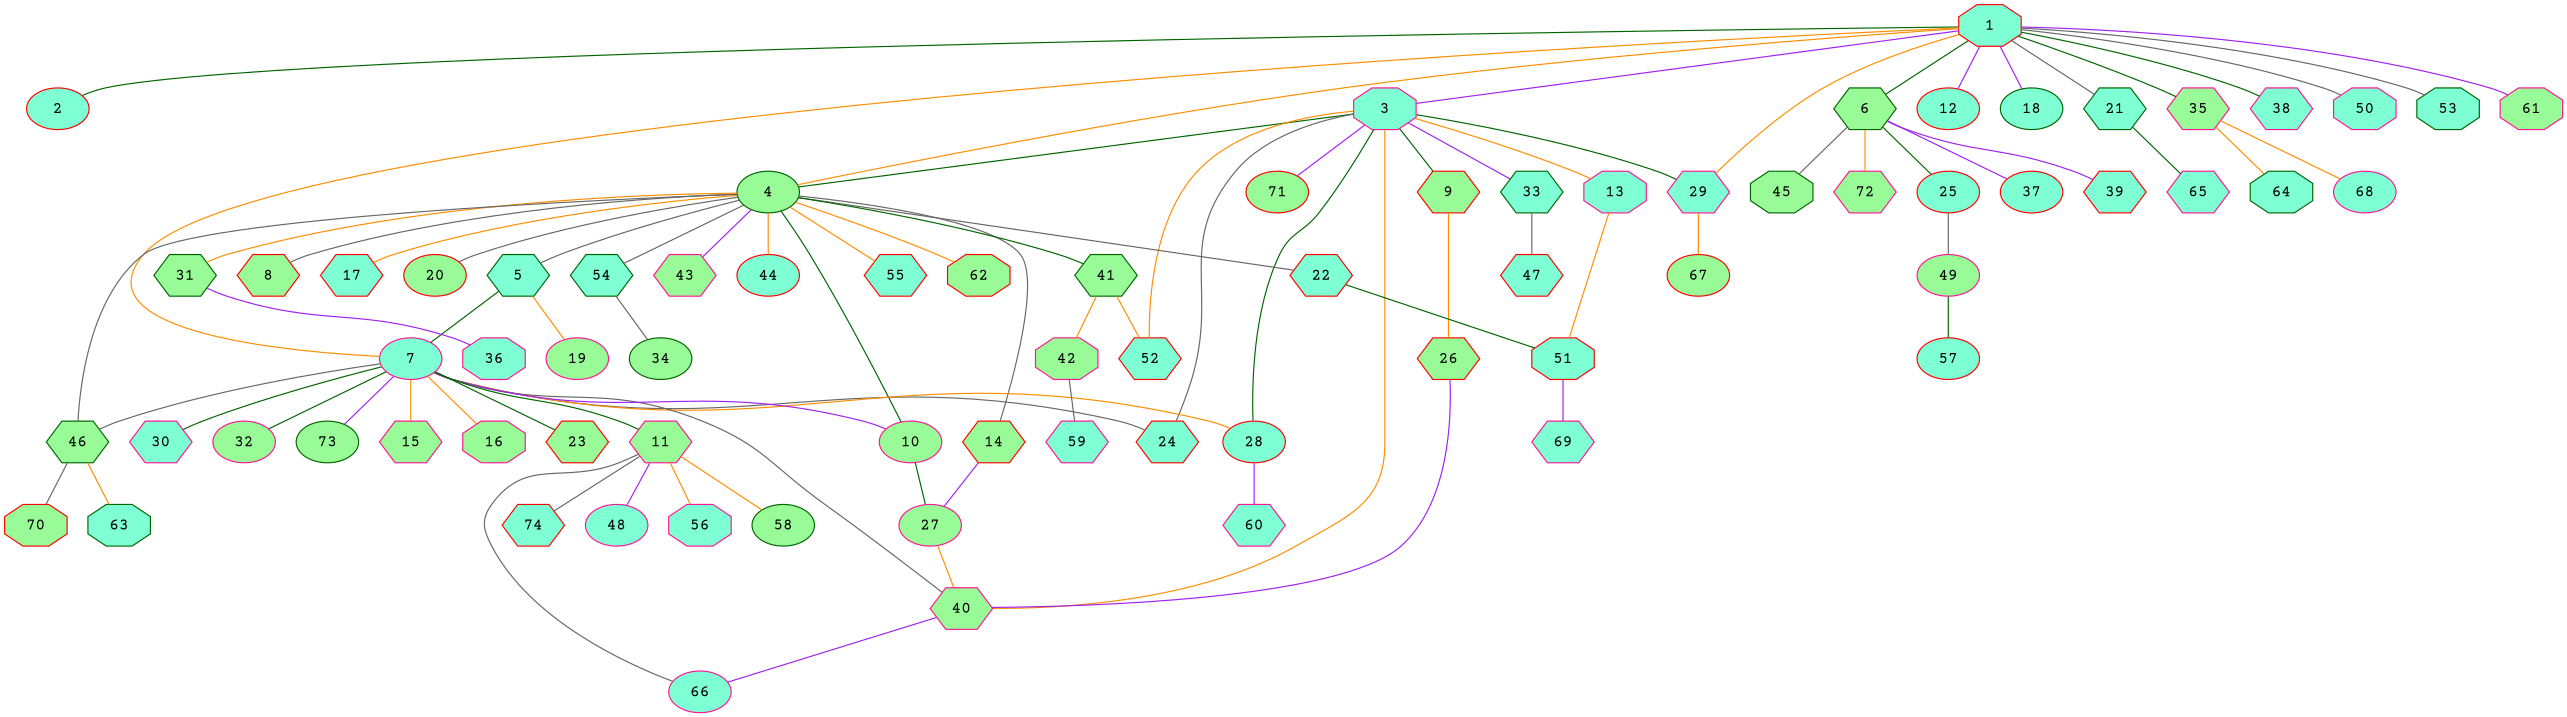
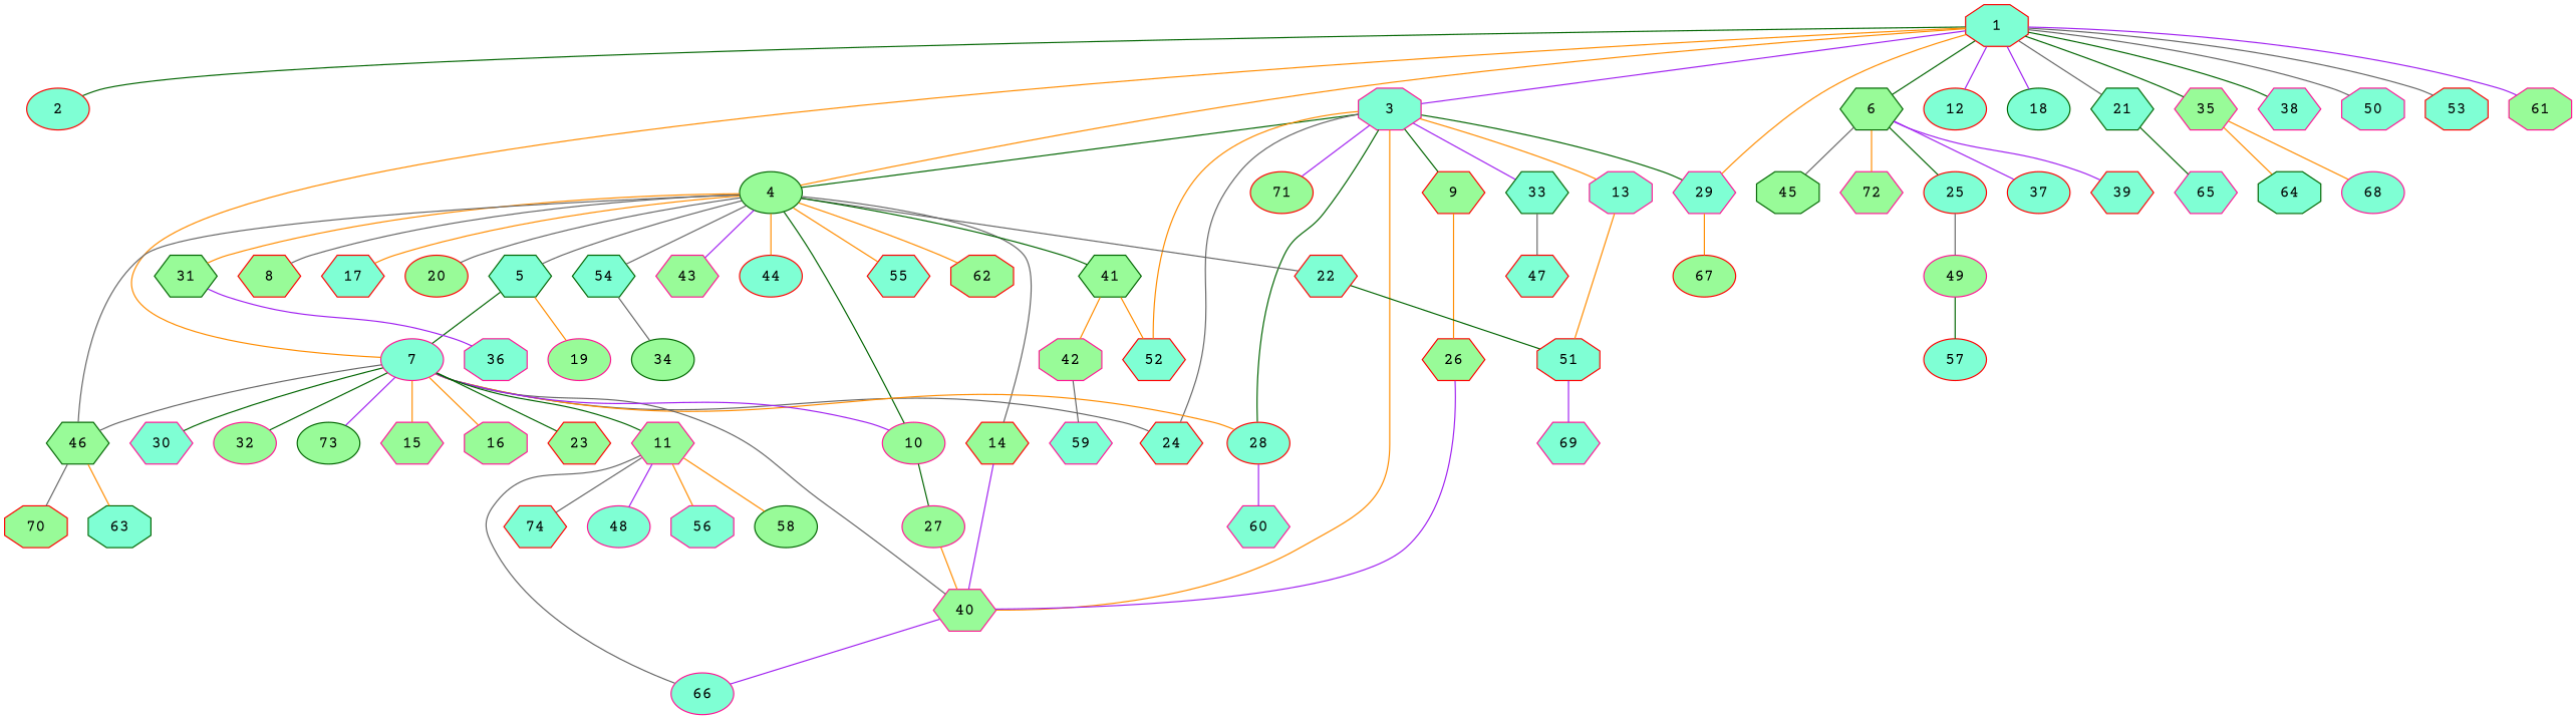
  graph {
    fontname="Courier Prime"
    node [color=deeppink fillcolor=aquamarine fontname="Courier Prime" shape=hexagon style=filled]
    edge [color=darkorange fontname="Courier Prime"]
    1 [color=red shape=octagon]
    2 [color=red shape=ellipse]
    3 [shape=octagon]
    4 [color=darkgreen fillcolor=palegreen shape=ellipse]
    6 [color=darkgreen fillcolor=palegreen]
    7 [shape=ellipse]
    12 [color=red shape=ellipse]
    18 [color=darkgreen shape=ellipse]
    21 [color=darkgreen]
    29
    35 [fillcolor=palegreen]
    38
    50 [shape=octagon]
-   53 [color=darkgreen shape=octagon]
+   53 [color=red shape=octagon]
    61 [fillcolor=palegreen shape=octagon]
    9 [color=red fillcolor=palegreen]
    13 [shape=octagon]
    24 [color=red]
    28 [color=red shape=ellipse]
    33 [color=darkgreen]
    40 [fillcolor=palegreen]
    52 [color=red]
    71 [color=red fillcolor=palegreen shape=ellipse]
    5 [color=darkgreen]
    8 [color=red fillcolor=palegreen]
    10 [fillcolor=palegreen shape=ellipse]
    14 [color=red fillcolor=palegreen]
    17 [color=red]
    20 [color=red fillcolor=palegreen shape=ellipse]
    22 [color=red]
    31 [color=darkgreen fillcolor=palegreen]
    41 [color=darkgreen fillcolor=palegreen]
    43 [fillcolor=palegreen]
    44 [color=red shape=ellipse]
    46 [color=darkgreen fillcolor=palegreen]
    54 [color=darkgreen]
    55 [color=red]
    62 [color=red fillcolor=palegreen shape=octagon]
    25 [color=red shape=ellipse]
    37 [color=red shape=ellipse]
    39 [color=red]
    45 [color=darkgreen fillcolor=palegreen shape=octagon]
    72 [fillcolor=palegreen]
    11 [fillcolor=palegreen]
    15 [fillcolor=palegreen]
    16 [fillcolor=palegreen shape=octagon]
    23 [color=red fillcolor=palegreen]
    30
    32 [fillcolor=palegreen shape=ellipse]
    73 [color=darkgreen fillcolor=palegreen shape=ellipse]
    65
    67 [color=red fillcolor=palegreen shape=ellipse]
    64 [color=darkgreen shape=octagon]
    68 [shape=ellipse]
    26 [color=red fillcolor=palegreen]
    51 [color=red shape=octagon]
    60
    47 [color=red]
    66 [shape=ellipse]
    19 [fillcolor=palegreen shape=ellipse]
    27 [fillcolor=palegreen shape=ellipse]
    36 [shape=octagon]
    34 [color=darkgreen fillcolor=palegreen shape=ellipse]
    42 [fillcolor=palegreen shape=octagon]
    63 [color=darkgreen shape=octagon]
    70 [color=red fillcolor=palegreen shape=octagon]
    49 [fillcolor=palegreen shape=ellipse]
    48 [shape=ellipse]
    56 [shape=octagon]
    58 [color=darkgreen fillcolor=palegreen shape=ellipse]
    74 [color=red]
    69
    57 [color=red shape=ellipse]
    59
    1 -- 2 [color=darkgreen]
    1 -- 3 [color=purple]
    1 -- 4
    1 -- 6 [color=darkgreen]
    1 -- 7
    1 -- 12 [color=purple]
    1 -- 18 [color=purple]
    1 -- 21 [color=gray40]
    1 -- 29
    1 -- 35 [color=darkgreen]
    1 -- 38 [color=darkgreen]
    1 -- 50 [color=gray40]
    1 -- 53 [color=gray40]
    1 -- 61 [color=purple]
    3 -- 4 [color=darkgreen]
    3 -- 29 [color=darkgreen]
    3 -- 9 [color=darkgreen]
    3 -- 13
    3 -- 24 [color=gray40]
    3 -- 28 [color=darkgreen]
    3 -- 33 [color=purple]
    3 -- 40
    3 -- 52
    3 -- 71 [color=purple]
    4 -- 5 [color=gray40]
    4 -- 8 [color=gray40]
    4 -- 10 [color=darkgreen]
    4 -- 14 [color=gray40]
    4 -- 17
    4 -- 20 [color=gray40]
    4 -- 22 [color=gray40]
    4 -- 31
    4 -- 41 [color=darkgreen]
    4 -- 43 [color=purple]
    4 -- 44
    4 -- 46 [color=gray40]
    4 -- 54 [color=gray40]
    4 -- 55
    4 -- 62
    6 -- 25 [color=darkgreen]
    6 -- 37 [color=purple]
    6 -- 39 [color=purple]
    6 -- 45 [color=gray40]
    6 -- 72
    7 -- 24 [color=gray40]
    7 -- 28
    7 -- 40 [color=gray40]
    7 -- 10 [color=purple]
    7 -- 46 [color=gray40]
    7 -- 11 [color=darkgreen]
    7 -- 15
    7 -- 16
    7 -- 23 [color=darkgreen]
    7 -- 30 [color=darkgreen]
    7 -- 32 [color=darkgreen]
    7 -- 73 [color=purple]
    21 -- 65 [color=darkgreen]
    29 -- 67
    35 -- 64
    35 -- 68
    9 -- 26
    13 -- 51
    28 -- 60 [color=purple]
    33 -- 47 [color=gray40]
    40 -- 66 [color=purple]
    5 -- 7 [color=darkgreen]
    5 -- 19
    10 -- 27 [color=darkgreen]
-   14 -- 27 [color=purple]
+   14 -- 40 [color=purple]
    22 -- 51 [color=darkgreen]
    31 -- 36 [color=purple]
    41 -- 52
    41 -- 42
    46 -- 63
    46 -- 70 [color=gray40]
    54 -- 34 [color=gray40]
    25 -- 49 [color=gray40]
    11 -- 66 [color=gray40]
    11 -- 48 [color=purple]
    11 -- 56
    11 -- 58
    11 -- 74 [color=gray40]
    26 -- 40 [color=purple]
    51 -- 69 [color=purple]
    27 -- 40
    42 -- 59 [color=gray40]
    49 -- 57 [color=darkgreen]
  }
